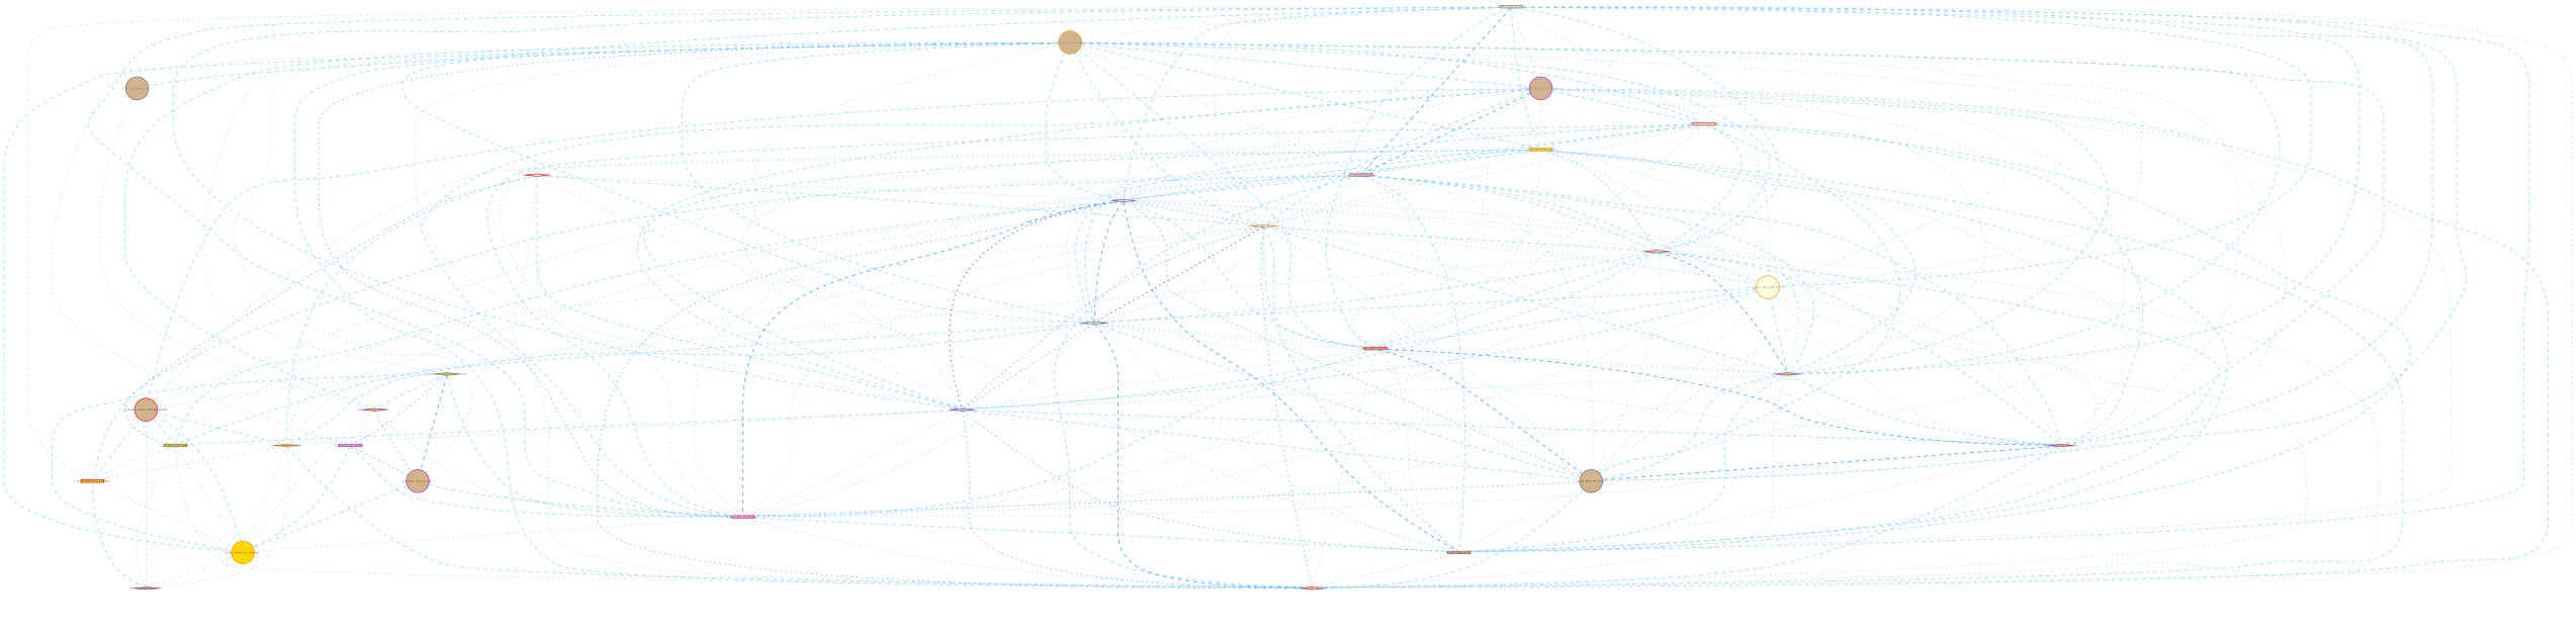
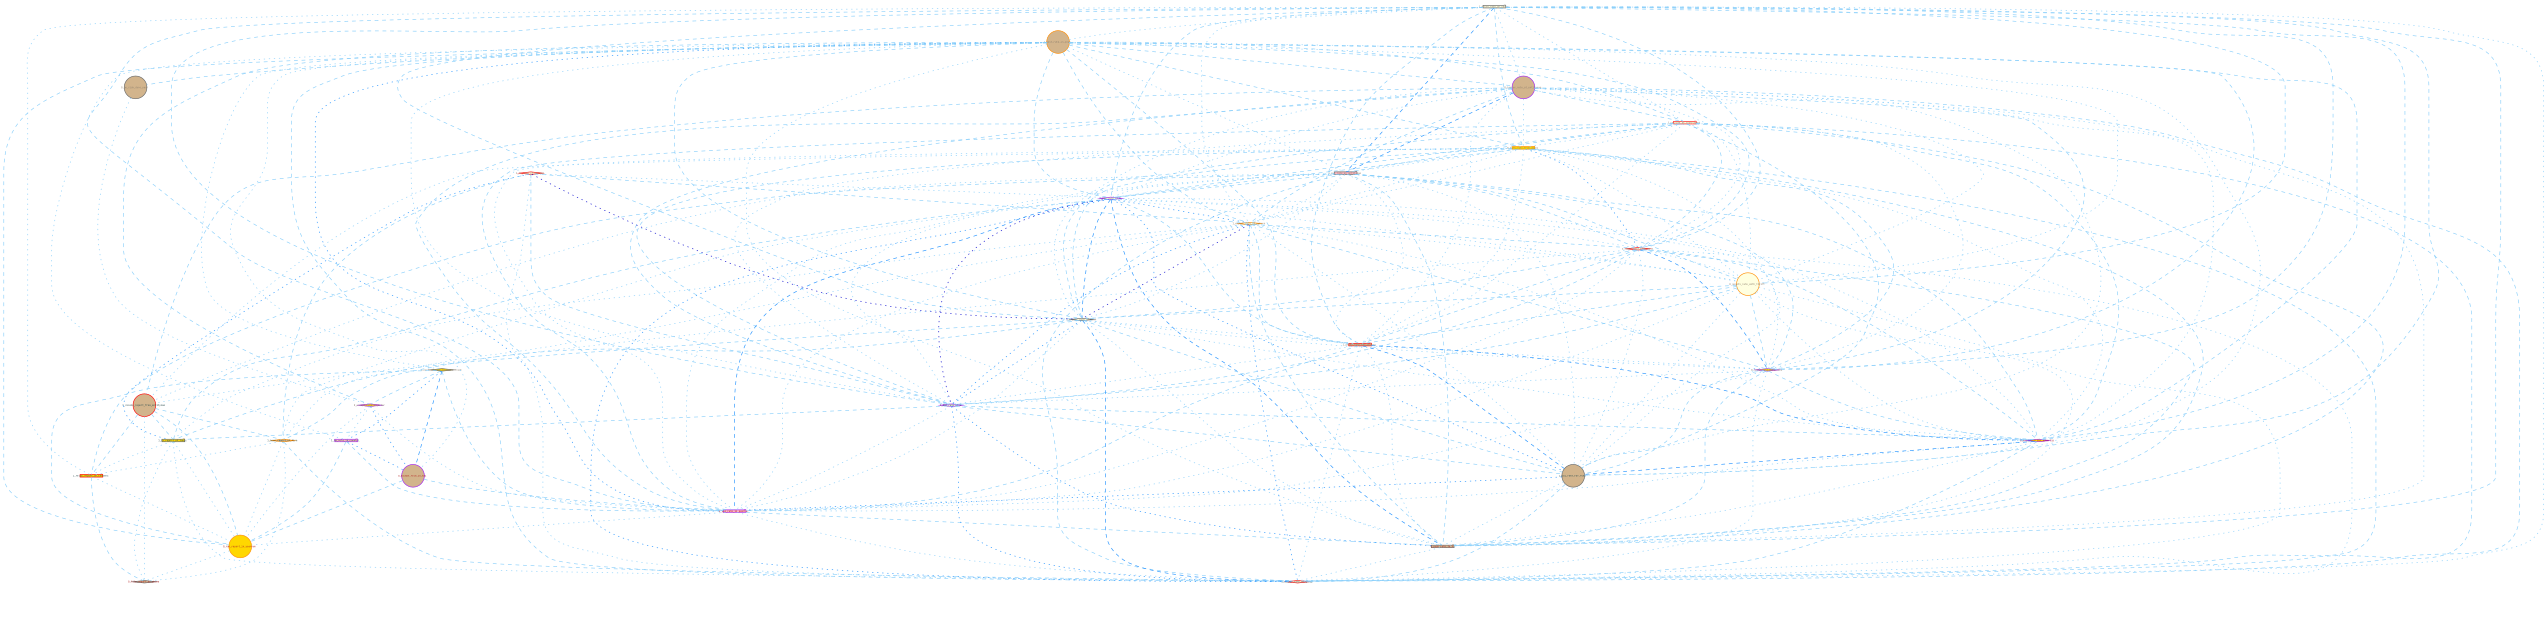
  graph {
    fontname="JetBrains Mono"
    node [color=gray40 fillcolor=lightyellow fixedsize=true fontcolor="#8b7d6b" fontname="JetBrains Mono" fontsize=4 shape=diamond style=filled]
    edge [color="#87cefa" fontname="JetBrains Mono" style=dotted w=1]
    "1_drive_rate_on_secur " [height=.06 shape=folder width=.5]
    "1_post_rate_in_year " [color=darkorange fillcolor=tan height=.06 shape=circle width=.5]
    "0_improv_rate_at_entitynam " [color=purple fillcolor=tan height=.06 shape=circle width=.5]
    "0_us_rate_as_instrument " [color=red height=.06 shape=folder width=.5]
    "0_earn_rate_from_agenc " [color=darkorange fillcolor=gold height=.06 shape=folder width=.5]
    "1_is_rule_of_journal " [color=red height=.06 width=.5]
    "1_cut_rate_on_entitynam " [fillcolor=lightpink height=.06 shape=folder width=.5]
    "1_pai_rate_of_% " [color=purple height=.06 width=.5]
    "1_expect_rate_of_return " [color=darkorange height=.06 width=.5]
    "0_lower_rate_from_hold " [color=red height=.06 width=.5]
    "0_negoti_rate_with_thrift " [color=darkorange height=.06 shape=circle width=.5]
    "1_expect_rate_of_loan " [height=.06 width=.5]
    "1_curtail_role_in_subcontract " [fillcolor=gold height=.06 width=.5]
    "0_be_risk_dure_year " [fillcolor=tan height=.06 shape=circle width=.5]
    "0_accept_risk_in_order " [color=purple fillcolor=gold height=.06 width=.5]
    "1_offer_rate_for_packag " [color=red fillcolor=tan height=.06 shape=folder width=.5]
    "0_lower_rate_befor_end " [color=purple fillcolor=gold height=.06 width=.5]
    "0_hold_rate_for_advertis " [color=purple fillcolor=gold fontcolor="#b22222" height=.06 width=.5]
    "0_accept_role_in_wai " [color=purple fillcolor=tan fontcolor="#b22222" height=.06 shape=circle width=.5]
    "0_pai_rate_in_quarter " [color=purple fillcolor=lightpink fontcolor="#b22222" height=.06 shape=folder width=.5]
    "0_ran_report_in_yearnum " [color=darkorange fillcolor=gold fontcolor="#b22222" height=.06 shape=circle width=.5]
    "0_push_rate_to_% " [fillcolor=tan fontcolor="#b22222" height=.06 shape=folder width=.5]
    "0_file_report_by_phone " [fillcolor=tan fontcolor="#b22222" height=.06 width=.5]
    "1_had_rate_of_% " [color=purple fontcolor="#2f4f4f" height=.06 width=.5]
    "1_pai_rate_for_fund " [fillcolor=tan fontcolor="#2f4f4f" height=.06 shape=circle width=.5]
    "1_relai_report_on_tendenc " [color=red fillcolor=gold fontcolor="#2f4f4f" height=.06 shape=folder width=.5]
    "1_compar_rate_of_group " [color=red fontcolor="#2f4f4f" height=.06 width=.5]
    "1_ha_role_in_countri " [color=purple fillcolor=lightpink fontcolor="#2f4f4f" height=.06 shape=folder width=.5]
    "1_receiv_report_from_entitynam " [color=red fillcolor=tan fontcolor="#2f4f4f" height=.06 shape=circle width=.5]
    "1_is_report_of_topic " [fillcolor=gold fontcolor="#2f4f4f" height=.06 shape=folder width=.5]
    "1_been_report_of_firm " [color=darkorange fillcolor=tan fontcolor="#2f4f4f" height=.06 width=.5]
    subgraph sub_1 {
      "1_drive_rate_on_secur "
      "1_post_rate_in_year "
      "0_improv_rate_at_entitynam "
      "0_us_rate_as_instrument "
      "0_earn_rate_from_agenc "
      "1_is_rule_of_journal "
      "1_cut_rate_on_entitynam "
      "1_pai_rate_of_% "
      "1_expect_rate_of_return "
      "0_lower_rate_from_hold "
      "0_negoti_rate_with_thrift "
      "1_expect_rate_of_loan "
      "1_curtail_role_in_subcontract "
      "0_be_risk_dure_year "
      "0_accept_risk_in_order "
      "1_offer_rate_for_packag "
      "0_lower_rate_befor_end "
    }
    subgraph sub_2 {
      "0_hold_rate_for_advertis "
      "0_accept_role_in_wai "
      "0_pai_rate_in_quarter "
      "0_ran_report_in_yearnum "
      "0_push_rate_to_% "
      "0_file_report_by_phone "
    }
    "1_drive_rate_on_secur " -- "1_post_rate_in_year "
    "1_drive_rate_on_secur " -- "0_improv_rate_at_entitynam "
    "1_drive_rate_on_secur " -- "0_us_rate_as_instrument "
    "1_drive_rate_on_secur " -- "0_earn_rate_from_agenc " [style=dashed]
    "1_drive_rate_on_secur " -- "1_cut_rate_on_entitynam " [color="#1e90ff" style=dashed w=2]
    "1_drive_rate_on_secur " -- "1_pai_rate_of_% " [style=dashed]
    "1_drive_rate_on_secur " -- "1_expect_rate_of_return "
    "1_drive_rate_on_secur " -- "0_lower_rate_from_hold " [style=dashed]
    "1_drive_rate_on_secur " -- "0_negoti_rate_with_thrift " [style=dashed]
    "1_drive_rate_on_secur " -- "1_expect_rate_of_loan " [style=dashed]
    "1_drive_rate_on_secur " -- "1_offer_rate_for_packag " [style=dashed]
    "1_drive_rate_on_secur " -- "0_lower_rate_befor_end " [style=dashed]
    "1_drive_rate_on_secur " -- "0_hold_rate_for_advertis " [style=dashed]
    "1_drive_rate_on_secur " -- "0_pai_rate_in_quarter " [style=dashed]
    "1_drive_rate_on_secur " -- "0_push_rate_to_% " [style=dashed]
    "1_drive_rate_on_secur " -- "1_had_rate_of_% " [style=dashed]
    "1_drive_rate_on_secur " -- "1_pai_rate_for_fund " [style=dashed]
    "1_drive_rate_on_secur " -- "1_relai_report_on_tendenc "
    "1_drive_rate_on_secur " -- "1_compar_rate_of_group "
    "1_post_rate_in_year " -- "0_improv_rate_at_entitynam " [style=dashed]
    "1_post_rate_in_year " -- "0_us_rate_as_instrument " [style=dashed]
    "1_post_rate_in_year " -- "0_earn_rate_from_agenc " [style=dashed]
    "1_post_rate_in_year " -- "1_cut_rate_on_entitynam "
    "1_post_rate_in_year " -- "1_pai_rate_of_% " [style=dashed]
    "1_post_rate_in_year " -- "1_expect_rate_of_return " [style=dashed]
    "1_post_rate_in_year " -- "0_lower_rate_from_hold " [style=dashed]
    "1_post_rate_in_year " -- "0_negoti_rate_with_thrift "
    "1_post_rate_in_year " -- "1_expect_rate_of_loan " [style=dashed]
    "1_post_rate_in_year " -- "1_curtail_role_in_subcontract "
    "1_post_rate_in_year " -- "0_be_risk_dure_year " [style=dashed]
    "1_post_rate_in_year " -- "0_accept_risk_in_order " [style=dashed]
    "1_post_rate_in_year " -- "1_offer_rate_for_packag " [style=dashed]
    "1_post_rate_in_year " -- "0_lower_rate_befor_end " [style=dashed]
    "1_post_rate_in_year " -- "0_hold_rate_for_advertis " [style=dashed]
    "1_post_rate_in_year " -- "0_accept_role_in_wai "
    "1_post_rate_in_year " -- "0_pai_rate_in_quarter " [color="#1e90ff" w=2]
    "1_post_rate_in_year " -- "0_ran_report_in_yearnum " [style=dashed]
    "1_post_rate_in_year " -- "0_push_rate_to_% "
    "1_post_rate_in_year " -- "1_had_rate_of_% "
    "1_post_rate_in_year " -- "1_pai_rate_for_fund "
    "1_post_rate_in_year " -- "1_compar_rate_of_group " [style=dashed]
    "1_post_rate_in_year " -- "1_ha_role_in_countri "
    "0_improv_rate_at_entitynam " -- "0_us_rate_as_instrument " [style=dashed]
    "0_improv_rate_at_entitynam " -- "0_earn_rate_from_agenc "
    "0_improv_rate_at_entitynam " -- "1_cut_rate_on_entitynam " [color="#1e90ff" style=dashed w=2]
    "0_improv_rate_at_entitynam " -- "1_pai_rate_of_% "
    "0_improv_rate_at_entitynam " -- "1_expect_rate_of_return " [style=dashed]
    "0_improv_rate_at_entitynam " -- "0_lower_rate_from_hold "
    "0_improv_rate_at_entitynam " -- "0_negoti_rate_with_thrift "
    "0_improv_rate_at_entitynam " -- "1_expect_rate_of_loan "
    "0_improv_rate_at_entitynam " -- "1_offer_rate_for_packag "
    "0_improv_rate_at_entitynam " -- "0_lower_rate_befor_end " [style=dashed]
    "0_improv_rate_at_entitynam " -- "0_hold_rate_for_advertis "
    "0_improv_rate_at_entitynam " -- "0_pai_rate_in_quarter " [style=dashed]
    "0_improv_rate_at_entitynam " -- "0_push_rate_to_% "
    "0_improv_rate_at_entitynam " -- "1_had_rate_of_% " [style=dashed]
    "0_improv_rate_at_entitynam " -- "1_pai_rate_for_fund "
    "0_improv_rate_at_entitynam " -- "1_compar_rate_of_group " [style=dashed]
    "0_improv_rate_at_entitynam " -- "1_receiv_report_from_entitynam " [style=dashed]
    "0_us_rate_as_instrument " -- "0_earn_rate_from_agenc "
    "0_us_rate_as_instrument " -- "1_cut_rate_on_entitynam " [style=dashed]
    "0_us_rate_as_instrument " -- "1_pai_rate_of_% " [style=dashed]
    "0_us_rate_as_instrument " -- "1_expect_rate_of_return "
    "0_us_rate_as_instrument " -- "0_lower_rate_from_hold " [style=dashed]
    "0_us_rate_as_instrument " -- "0_negoti_rate_with_thrift "
    "0_us_rate_as_instrument " -- "1_expect_rate_of_loan " [style=dashed]
    "0_us_rate_as_instrument " -- "1_offer_rate_for_packag "
    "0_us_rate_as_instrument " -- "0_lower_rate_befor_end "
    "0_us_rate_as_instrument " -- "0_hold_rate_for_advertis " [style=dashed]
    "0_us_rate_as_instrument " -- "0_pai_rate_in_quarter " [style=dashed]
    "0_us_rate_as_instrument " -- "0_push_rate_to_% " [style=dashed]
    "0_us_rate_as_instrument " -- "1_had_rate_of_% "
    "0_us_rate_as_instrument " -- "1_pai_rate_for_fund " [style=dashed]
+   "0_us_rate_as_instrument " -- "1_compar_rate_of_group " [style=dashed]
    "0_earn_rate_from_agenc " -- "1_cut_rate_on_entitynam "
    "0_earn_rate_from_agenc " -- "1_pai_rate_of_% " [style=dashed]
    "0_earn_rate_from_agenc " -- "1_expect_rate_of_return "
    "0_earn_rate_from_agenc " -- "0_lower_rate_from_hold " [color="#1e90ff" w=2]
    "0_earn_rate_from_agenc " -- "0_negoti_rate_with_thrift "
    "0_earn_rate_from_agenc " -- "1_expect_rate_of_loan " [style=dashed]
    "0_earn_rate_from_agenc " -- "1_offer_rate_for_packag "
    "0_earn_rate_from_agenc " -- "0_lower_rate_befor_end " [style=dashed]
    "0_earn_rate_from_agenc " -- "0_hold_rate_for_advertis "
    "0_earn_rate_from_agenc " -- "0_pai_rate_in_quarter "
    "0_earn_rate_from_agenc " -- "0_push_rate_to_% " [style=dashed]
    "0_earn_rate_from_agenc " -- "1_had_rate_of_% " [style=dashed]
    "0_earn_rate_from_agenc " -- "1_pai_rate_for_fund "
    "0_earn_rate_from_agenc " -- "1_compar_rate_of_group " [style=dashed]
    "0_earn_rate_from_agenc " -- "1_receiv_report_from_entitynam "
    "1_is_rule_of_journal " -- "1_pai_rate_of_% "
    "1_is_rule_of_journal " -- "1_expect_rate_of_return " [style=dashed]
-   "1_is_rule_of_journal " -- "1_expect_rate_of_loan "
+   "1_is_rule_of_journal " -- "1_expect_rate_of_loan " [color="#0000cd"]
    "1_is_rule_of_journal " -- "1_had_rate_of_% " [style=dashed]
    "1_is_rule_of_journal " -- "1_compar_rate_of_group "
    "1_is_rule_of_journal " -- "1_is_report_of_topic " [color="#1e90ff" w=2]
    "1_is_rule_of_journal " -- "1_been_report_of_firm " [style=dashed]
    "1_cut_rate_on_entitynam " -- "1_pai_rate_of_% " [style=dashed]
    "1_cut_rate_on_entitynam " -- "1_expect_rate_of_return "
    "1_cut_rate_on_entitynam " -- "0_lower_rate_from_hold " [style=dashed]
    "1_cut_rate_on_entitynam " -- "0_negoti_rate_with_thrift " [style=dashed]
    "1_cut_rate_on_entitynam " -- "1_expect_rate_of_loan "
    "1_cut_rate_on_entitynam " -- "1_offer_rate_for_packag "
    "1_cut_rate_on_entitynam " -- "0_lower_rate_befor_end " [style=dashed]
    "1_cut_rate_on_entitynam " -- "0_hold_rate_for_advertis " [style=dashed]
    "1_cut_rate_on_entitynam " -- "0_pai_rate_in_quarter "
    "1_cut_rate_on_entitynam " -- "0_push_rate_to_% " [style=dashed]
    "1_cut_rate_on_entitynam " -- "1_had_rate_of_% "
    "1_cut_rate_on_entitynam " -- "1_pai_rate_for_fund "
    "1_cut_rate_on_entitynam " -- "1_relai_report_on_tendenc " [style=dashed]
    "1_cut_rate_on_entitynam " -- "1_compar_rate_of_group " [style=dashed]
    "1_cut_rate_on_entitynam " -- "1_receiv_report_from_entitynam "
    "1_pai_rate_of_% " -- "1_expect_rate_of_return " [color="#1e90ff" w=2]
    "1_pai_rate_of_% " -- "0_lower_rate_from_hold "
    "1_pai_rate_of_% " -- "0_negoti_rate_with_thrift "
    "1_pai_rate_of_% " -- "1_expect_rate_of_loan " [color="#1e90ff" style=dashed w=2]
    "1_pai_rate_of_% " -- "1_offer_rate_for_packag " [style=dashed]
    "1_pai_rate_of_% " -- "0_lower_rate_befor_end "
    "1_pai_rate_of_% " -- "0_hold_rate_for_advertis "
    "1_pai_rate_of_% " -- "0_pai_rate_in_quarter " [color="#1e90ff" style=dashed w=2]
    "1_pai_rate_of_% " -- "0_push_rate_to_% " [color="#1e90ff" style=dashed w=2]
    "1_pai_rate_of_% " -- "1_had_rate_of_% " [color="#0000cd" w=3]
    "1_pai_rate_of_% " -- "1_pai_rate_for_fund " [color="#1e90ff" w=2]
    "1_pai_rate_of_% " -- "1_compar_rate_of_group " [color="#1e90ff" w=2]
    "1_pai_rate_of_% " -- "1_is_report_of_topic " [style=dashed]
    "1_pai_rate_of_% " -- "1_been_report_of_firm "
    "1_expect_rate_of_return " -- "0_lower_rate_from_hold " [style=dashed]
    "1_expect_rate_of_return " -- "0_negoti_rate_with_thrift "
    "1_expect_rate_of_return " -- "1_expect_rate_of_loan " [color="#0000cd" w=3]
    "1_expect_rate_of_return " -- "1_offer_rate_for_packag " [style=dashed]
    "1_expect_rate_of_return " -- "0_lower_rate_befor_end " [style=dashed]
    "1_expect_rate_of_return " -- "0_hold_rate_for_advertis "
    "1_expect_rate_of_return " -- "0_pai_rate_in_quarter "
    "1_expect_rate_of_return " -- "0_push_rate_to_% " [style=dashed]
    "1_expect_rate_of_return " -- "1_had_rate_of_% " [color="#1e90ff" w=2]
    "1_expect_rate_of_return " -- "1_pai_rate_for_fund "
    "1_expect_rate_of_return " -- "1_compar_rate_of_group " [color="#1e90ff" w=2]
    "1_expect_rate_of_return " -- "1_is_report_of_topic "
    "1_expect_rate_of_return " -- "1_been_report_of_firm "
    "0_lower_rate_from_hold " -- "0_negoti_rate_with_thrift "
    "0_lower_rate_from_hold " -- "1_expect_rate_of_loan " [style=dashed]
    "0_lower_rate_from_hold " -- "1_offer_rate_for_packag " [style=dashed]
    "0_lower_rate_from_hold " -- "0_lower_rate_befor_end " [color="#1e90ff" style=dashed w=2]
    "0_lower_rate_from_hold " -- "0_hold_rate_for_advertis " [style=dashed]
    "0_lower_rate_from_hold " -- "0_pai_rate_in_quarter "
    "0_lower_rate_from_hold " -- "0_push_rate_to_% " [style=dashed]
    "0_lower_rate_from_hold " -- "1_had_rate_of_% " [style=dashed]
    "0_lower_rate_from_hold " -- "1_pai_rate_for_fund "
    "0_lower_rate_from_hold " -- "1_compar_rate_of_group "
    "0_lower_rate_from_hold " -- "1_receiv_report_from_entitynam "
    "0_negoti_rate_with_thrift " -- "1_expect_rate_of_loan " [style=dashed]
    "0_negoti_rate_with_thrift " -- "1_offer_rate_for_packag " [style=dashed]
    "0_negoti_rate_with_thrift " -- "0_lower_rate_befor_end " [style=dashed]
    "0_negoti_rate_with_thrift " -- "0_hold_rate_for_advertis "
    "0_negoti_rate_with_thrift " -- "0_pai_rate_in_quarter "
    "0_negoti_rate_with_thrift " -- "0_push_rate_to_% "
    "0_negoti_rate_with_thrift " -- "1_had_rate_of_% " [style=dashed]
    "0_negoti_rate_with_thrift " -- "1_pai_rate_for_fund "
    "0_negoti_rate_with_thrift " -- "1_compar_rate_of_group "
    "1_expect_rate_of_loan " -- "1_offer_rate_for_packag "
    "1_expect_rate_of_loan " -- "0_lower_rate_befor_end "
    "1_expect_rate_of_loan " -- "0_hold_rate_for_advertis "
    "1_expect_rate_of_loan " -- "0_pai_rate_in_quarter "
    "1_expect_rate_of_loan " -- "0_push_rate_to_% "
    "1_expect_rate_of_loan " -- "1_had_rate_of_% " [color="#1e90ff" w=2]
    "1_expect_rate_of_loan " -- "1_pai_rate_for_fund " [style=dashed]
    "1_expect_rate_of_loan " -- "1_compar_rate_of_group " [color="#1e90ff" style=dashed w=2]
    "1_expect_rate_of_loan " -- "1_is_report_of_topic " [style=dashed]
    "1_expect_rate_of_loan " -- "1_been_report_of_firm " [style=dashed]
    "1_curtail_role_in_subcontract " -- "0_accept_risk_in_order " [style=dashed]
    "1_curtail_role_in_subcontract " -- "0_accept_role_in_wai " [color="#1e90ff" style=dashed w=2]
    "1_curtail_role_in_subcontract " -- "0_pai_rate_in_quarter " [style=dashed]
    "1_curtail_role_in_subcontract " -- "0_ran_report_in_yearnum " [style=dashed]
    "1_curtail_role_in_subcontract " -- "1_ha_role_in_countri " [color="#1e90ff" w=2]
    "0_be_risk_dure_year " -- "0_accept_risk_in_order "
    "0_accept_risk_in_order " -- "0_accept_role_in_wai " [color="#1e90ff" w=2]
    "0_accept_risk_in_order " -- "0_pai_rate_in_quarter "
    "0_accept_risk_in_order " -- "0_ran_report_in_yearnum "
    "0_accept_risk_in_order " -- "1_ha_role_in_countri "
    "1_offer_rate_for_packag " -- "0_lower_rate_befor_end "
    "1_offer_rate_for_packag " -- "0_hold_rate_for_advertis " [color="#1e90ff" style=dashed w=2]
    "1_offer_rate_for_packag " -- "0_pai_rate_in_quarter " [style=dashed]
    "1_offer_rate_for_packag " -- "0_push_rate_to_% "
    "1_offer_rate_for_packag " -- "1_had_rate_of_% "
    "1_offer_rate_for_packag " -- "1_pai_rate_for_fund " [color="#1e90ff" style=dashed w=2]
    "1_offer_rate_for_packag " -- "1_compar_rate_of_group "
    "0_lower_rate_befor_end " -- "0_hold_rate_for_advertis " [style=dashed]
    "0_lower_rate_befor_end " -- "0_pai_rate_in_quarter "
    "0_lower_rate_befor_end " -- "0_push_rate_to_% " [style=dashed]
    "0_lower_rate_befor_end " -- "1_had_rate_of_% "
    "0_lower_rate_befor_end " -- "1_pai_rate_for_fund " [style=dashed]
    "0_lower_rate_befor_end " -- "1_compar_rate_of_group "
    "0_hold_rate_for_advertis " -- "0_pai_rate_in_quarter "
    "0_hold_rate_for_advertis " -- "0_push_rate_to_% "
    "0_hold_rate_for_advertis " -- "1_pai_rate_for_fund " [color="#1e90ff" style=dashed w=2]
    "0_hold_rate_for_advertis " -- "1_compar_rate_of_group " [style=dashed]
    "0_accept_role_in_wai " -- "0_pai_rate_in_quarter " [style=dashed]
    "0_accept_role_in_wai " -- "0_ran_report_in_yearnum " [style=dashed]
    "0_pai_rate_in_quarter " -- "0_ran_report_in_yearnum "
    "0_pai_rate_in_quarter " -- "0_push_rate_to_% " [style=dashed]
    "0_pai_rate_in_quarter " -- "1_compar_rate_of_group "
    "0_ran_report_in_yearnum " -- "0_file_report_by_phone "
    "0_push_rate_to_% " -- "1_compar_rate_of_group "
    "1_had_rate_of_% " -- "0_hold_rate_for_advertis " [style=dashed]
    "1_had_rate_of_% " -- "0_pai_rate_in_quarter "
    "1_had_rate_of_% " -- "0_push_rate_to_% " [color="#1e90ff" w=2]
    "1_had_rate_of_% " -- "1_pai_rate_for_fund " [style=dashed]
    "1_had_rate_of_% " -- "1_compar_rate_of_group " [color="#1e90ff" w=2]
    "1_had_rate_of_% " -- "1_is_report_of_topic " [style=dashed]
-   "1_had_rate_of_% " -- "1_been_report_of_firm "
    "1_pai_rate_for_fund " -- "0_pai_rate_in_quarter " [color="#1e90ff" w=2]
    "1_pai_rate_for_fund " -- "0_push_rate_to_% "
    "1_pai_rate_for_fund " -- "1_compar_rate_of_group " [style=dashed]
    "1_relai_report_on_tendenc " -- "0_ran_report_in_yearnum "
    "1_relai_report_on_tendenc " -- "0_file_report_by_phone " [style=dashed]
    "1_ha_role_in_countri " -- "0_accept_role_in_wai " [color="#1e90ff" w=2]
    "1_ha_role_in_countri " -- "0_pai_rate_in_quarter " [style=dashed]
    "1_ha_role_in_countri " -- "0_ran_report_in_yearnum " [style=dashed]
    "1_receiv_report_from_entitynam " -- "0_ran_report_in_yearnum " [style=dashed]
    "1_receiv_report_from_entitynam " -- "0_file_report_by_phone "
    "1_receiv_report_from_entitynam " -- "1_relai_report_on_tendenc " [style=dashed]
    "1_receiv_report_from_entitynam " -- "1_is_report_of_topic " [style=dashed]
    "1_receiv_report_from_entitynam " -- "1_been_report_of_firm " [style=dashed]
    "1_is_report_of_topic " -- "0_ran_report_in_yearnum "
    "1_is_report_of_topic " -- "0_file_report_by_phone "
    "1_is_report_of_topic " -- "1_relai_report_on_tendenc "
    "1_is_report_of_topic " -- "1_compar_rate_of_group "
    "1_been_report_of_firm " -- "0_ran_report_in_yearnum "
    "1_been_report_of_firm " -- "0_file_report_by_phone "
    "1_been_report_of_firm " -- "1_relai_report_on_tendenc "
    "1_been_report_of_firm " -- "1_compar_rate_of_group " [style=dashed]
  }
